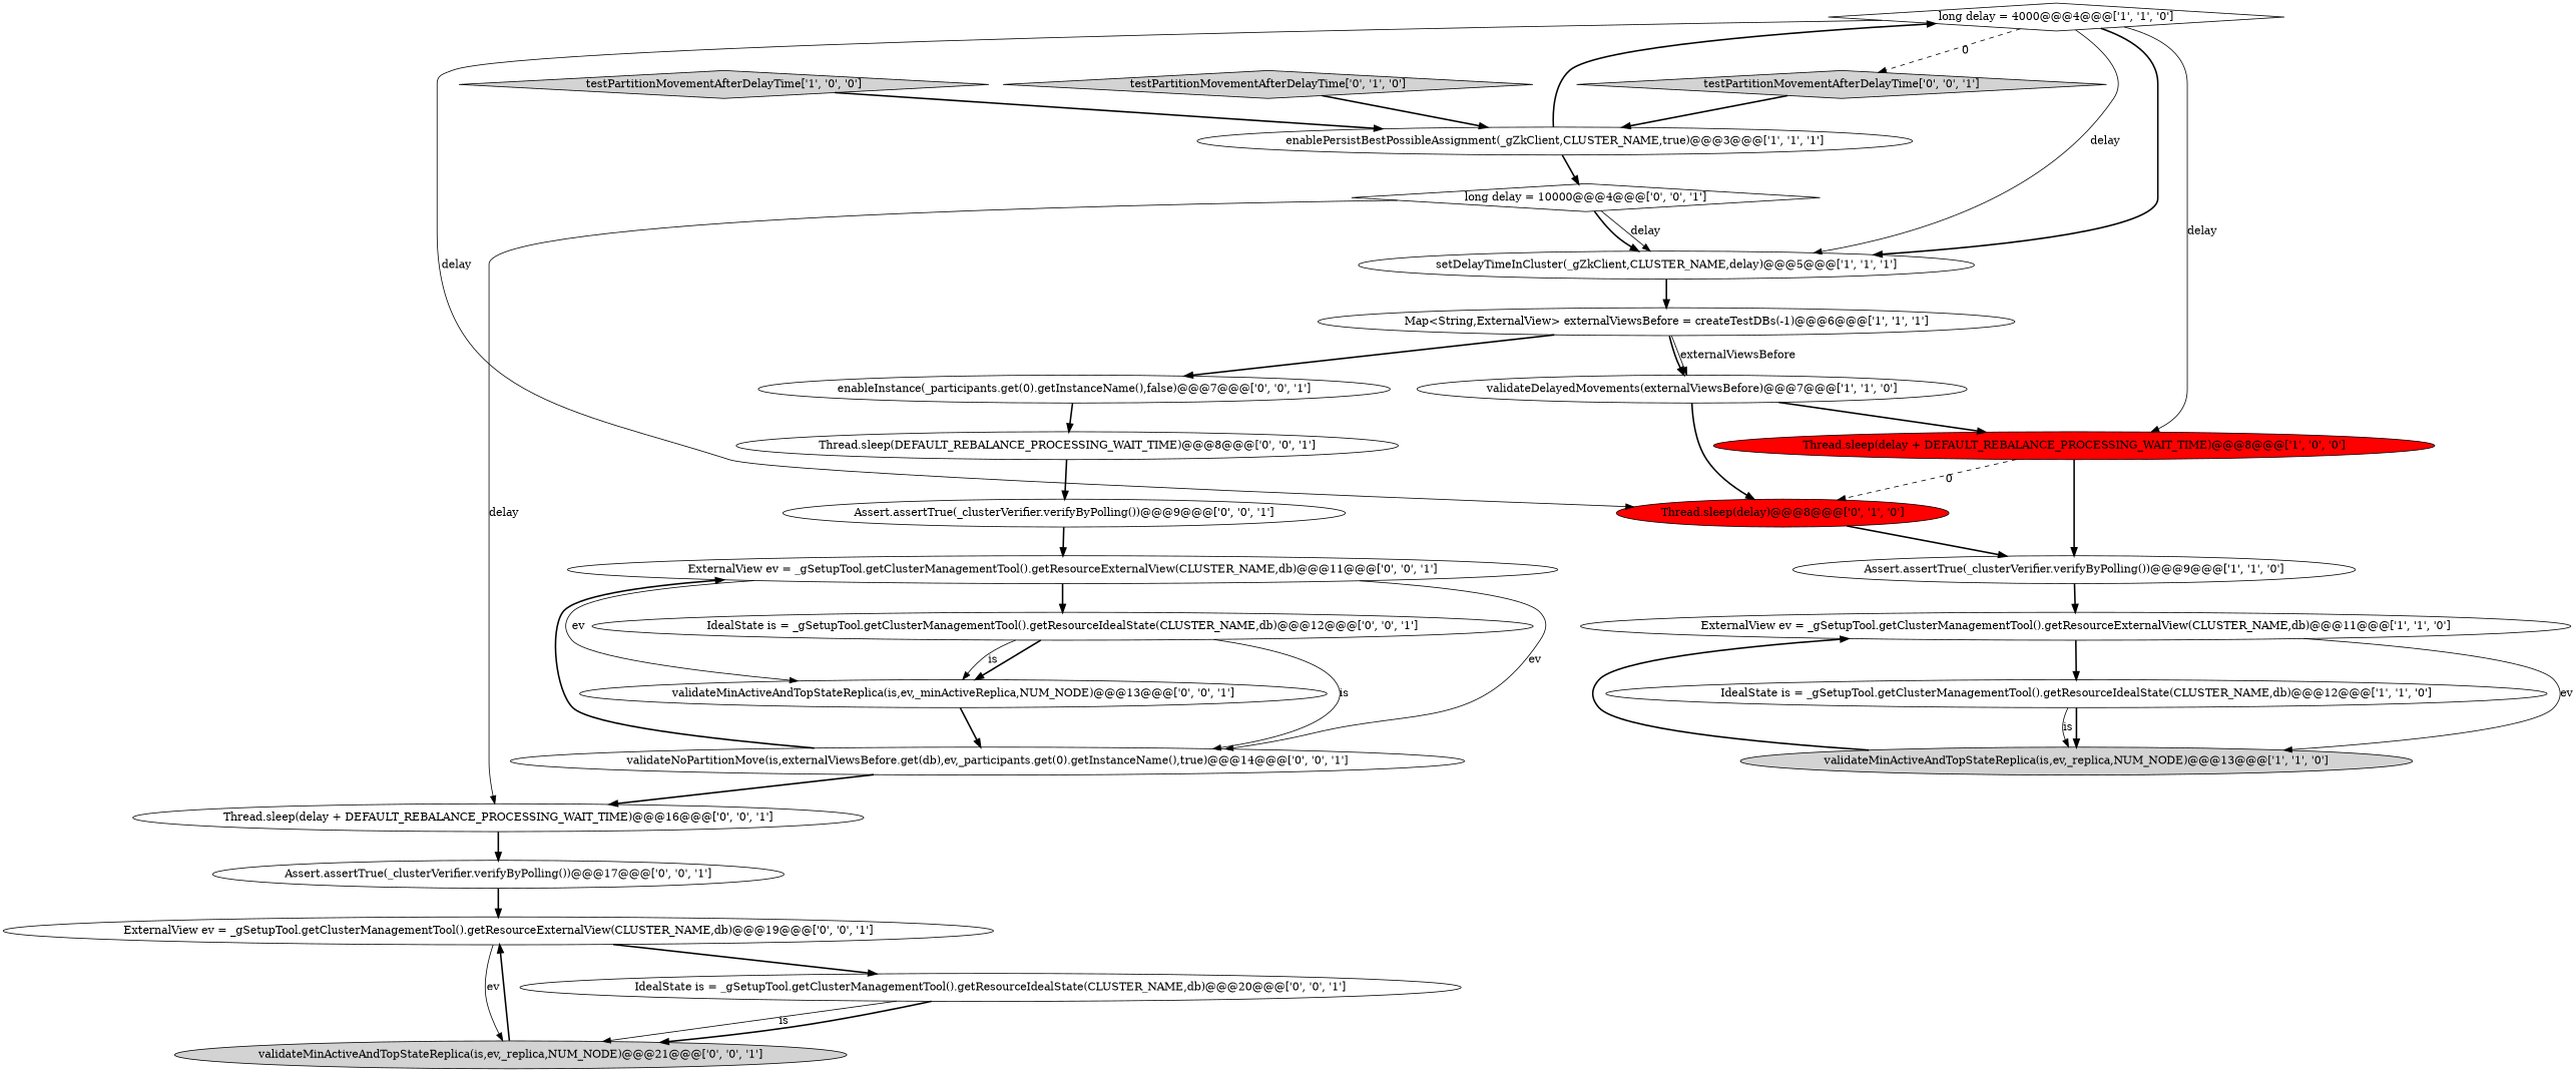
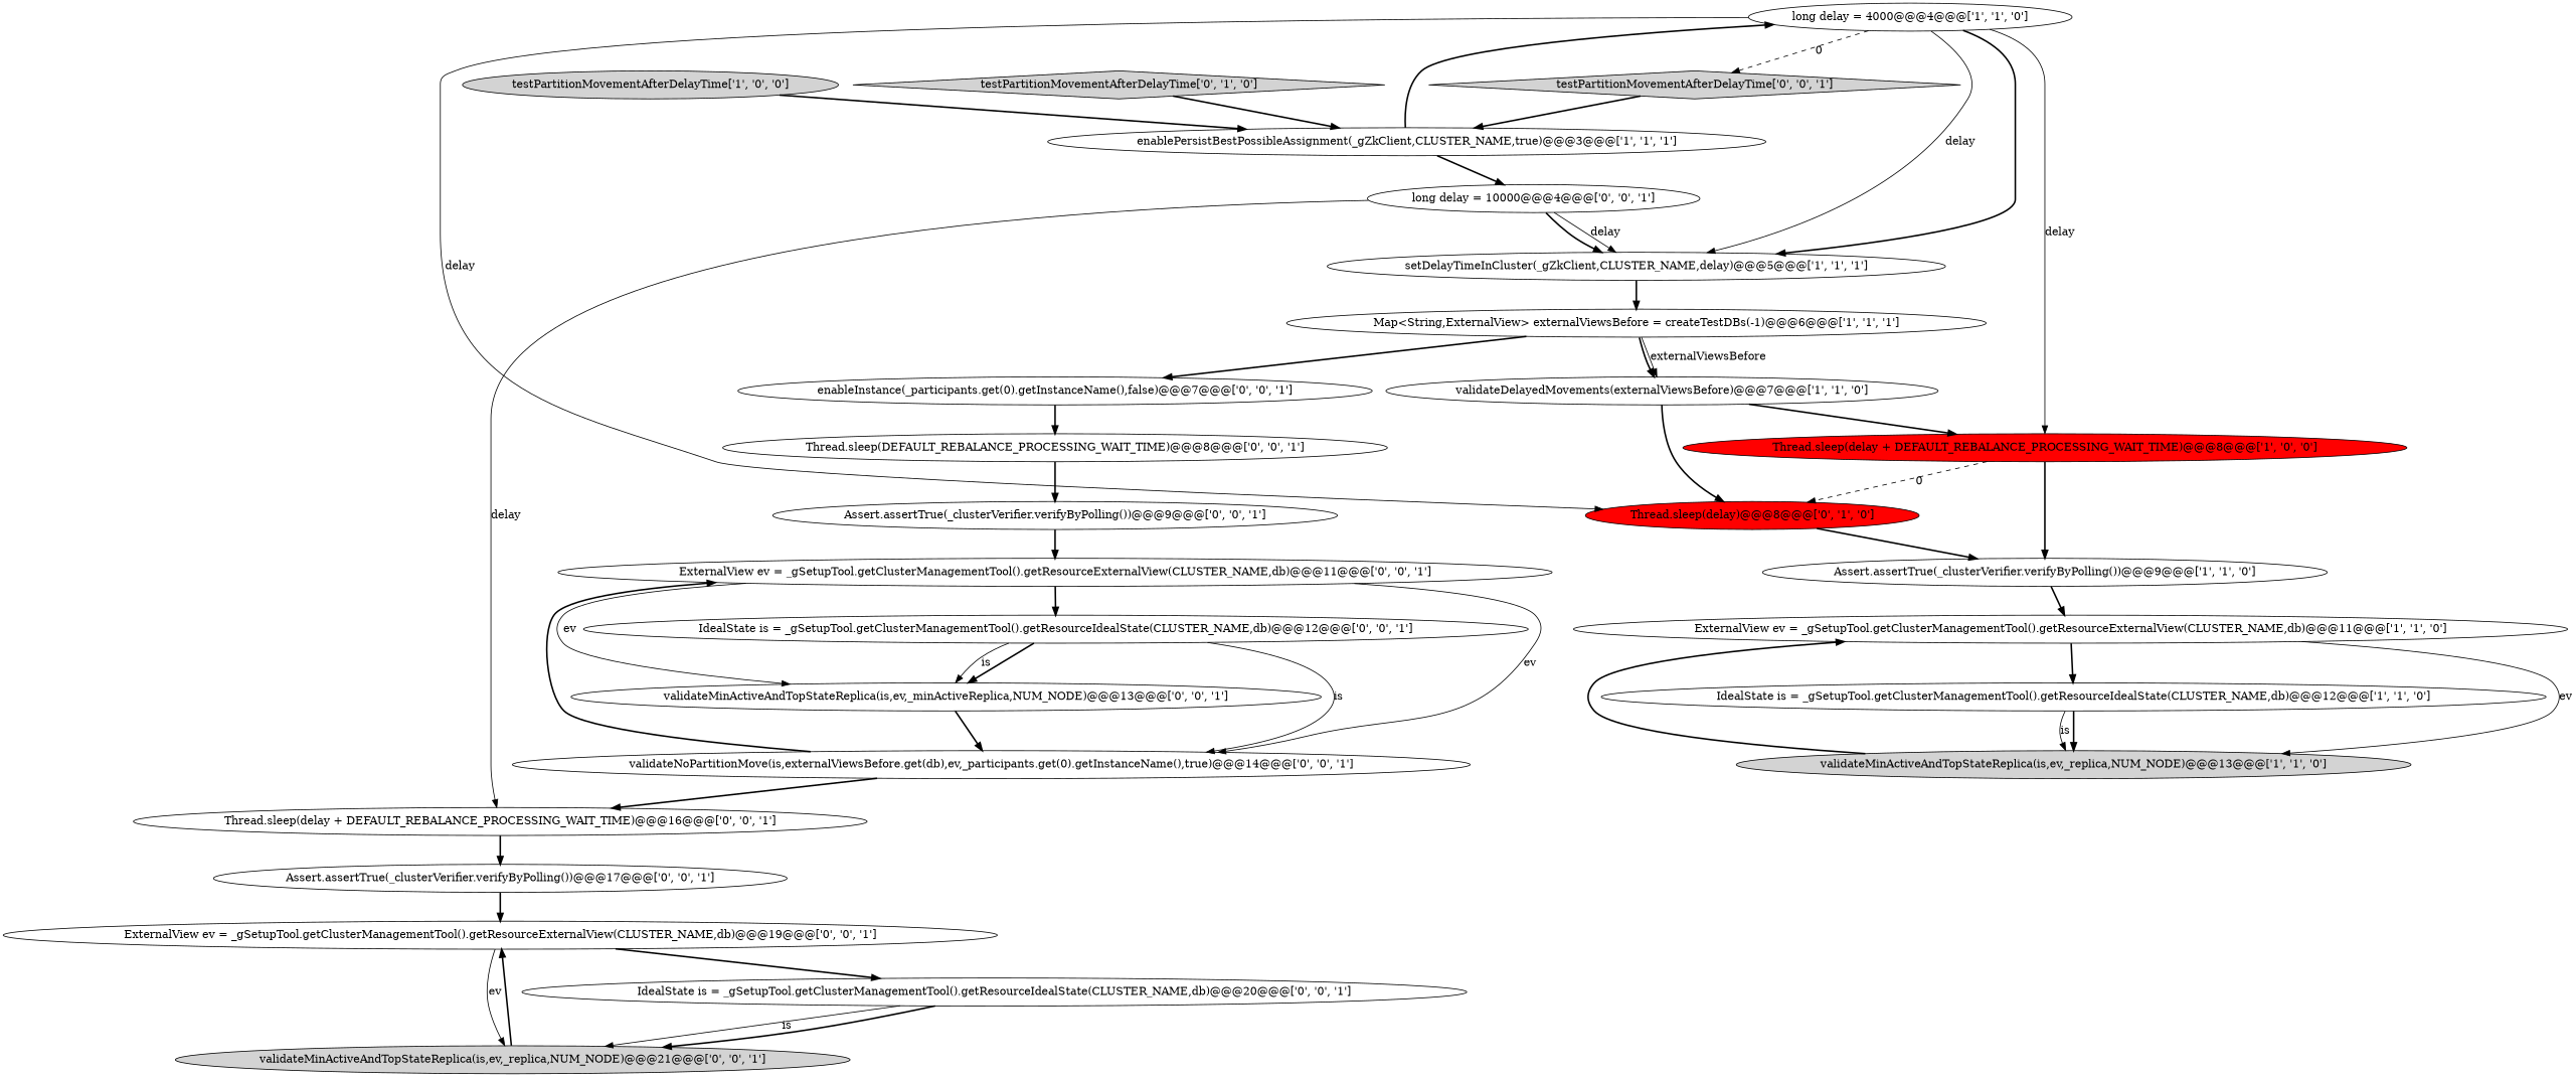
  digraph {
    node [fillcolor=white shape=ellipse style=filled]
    edge [style=bold]
    n1 [label="validateDelayedMovements(externalViewsBefore)@@@7@@@['1', '1', '0']"]
    n2 [fillcolor=red label="Thread.sleep(delay)@@@8@@@['0', '1', '0']"]
    n3 [fillcolor=red label="Thread.sleep(delay + DEFAULT_REBALANCE_PROCESSING_WAIT_TIME)@@@8@@@['1', '0', '0']"]
    n4 [label="Assert.assertTrue(_clusterVerifier.verifyByPolling())@@@9@@@['1', '1', '0']"]
    n5 [label="validateNoPartitionMove(is,externalViewsBefore.get(db),ev,_participants.get(0).getInstanceName(),true)@@@14@@@['0', '0', '1']"]
    n6 [label="ExternalView ev = _gSetupTool.getClusterManagementTool().getResourceExternalView(CLUSTER_NAME,db)@@@11@@@['0', '0', '1']"]
    n7 [label="Thread.sleep(delay + DEFAULT_REBALANCE_PROCESSING_WAIT_TIME)@@@16@@@['0', '0', '1']"]
    n8 [label="IdealState is = _gSetupTool.getClusterManagementTool().getResourceIdealState(CLUSTER_NAME,db)@@@12@@@['0', '0', '1']"]
    n9 [label="validateMinActiveAndTopStateReplica(is,ev,_minActiveReplica,NUM_NODE)@@@13@@@['0', '0', '1']"]
    n10 [label="Assert.assertTrue(_clusterVerifier.verifyByPolling())@@@17@@@['0', '0', '1']"]
    n11 [label="enablePersistBestPossibleAssignment(_gZkClient,CLUSTER_NAME,true)@@@3@@@['1', '1', '1']"]
-   n12 [label="long delay = 10000@@@4@@@['0', '0', '1']" shape=diamond]
-   n13 [label="long delay = 4000@@@4@@@['1', '1', '0']" shape=diamond]
+   n12 [label="long delay = 10000@@@4@@@['0', '0', '1']"]
+   n13 [label="long delay = 4000@@@4@@@['1', '1', '0']"]
    n14 [label="setDelayTimeInCluster(_gZkClient,CLUSTER_NAME,delay)@@@5@@@['1', '1', '1']"]
    n15 [fillcolor=lightgray label="testPartitionMovementAfterDelayTime['0', '0', '1']" shape=diamond]
    n16 [label="ExternalView ev = _gSetupTool.getClusterManagementTool().getResourceExternalView(CLUSTER_NAME,db)@@@11@@@['1', '1', '0']"]
    n17 [fillcolor=lightgray label="validateMinActiveAndTopStateReplica(is,ev,_replica,NUM_NODE)@@@13@@@['1', '1', '0']"]
    n18 [label="IdealState is = _gSetupTool.getClusterManagementTool().getResourceIdealState(CLUSTER_NAME,db)@@@12@@@['1', '1', '0']"]
    n19 [fillcolor=lightgray label="validateMinActiveAndTopStateReplica(is,ev,_replica,NUM_NODE)@@@21@@@['0', '0', '1']"]
    n20 [label="ExternalView ev = _gSetupTool.getClusterManagementTool().getResourceExternalView(CLUSTER_NAME,db)@@@19@@@['0', '0', '1']"]
    n21 [label="IdealState is = _gSetupTool.getClusterManagementTool().getResourceIdealState(CLUSTER_NAME,db)@@@20@@@['0', '0', '1']"]
    n22 [label="Map<String,ExternalView> externalViewsBefore = createTestDBs(-1)@@@6@@@['1', '1', '1']"]
    n23 [label="Assert.assertTrue(_clusterVerifier.verifyByPolling())@@@9@@@['0', '0', '1']"]
    n24 [label="enableInstance(_participants.get(0).getInstanceName(),false)@@@7@@@['0', '0', '1']"]
    n25 [label="Thread.sleep(DEFAULT_REBALANCE_PROCESSING_WAIT_TIME)@@@8@@@['0', '0', '1']"]
-   n26 [fillcolor=lightgray label="testPartitionMovementAfterDelayTime['1', '0', '0']" shape=diamond]
+   n26 [fillcolor=lightgray label="testPartitionMovementAfterDelayTime['1', '0', '0']"]
    n27 [fillcolor=lightgray label="testPartitionMovementAfterDelayTime['0', '1', '0']" shape=diamond]
    n1 -> n2
    n1 -> n3
    n2 -> n4
    n3 -> n2 [label=0 style=dashed]
    n3 -> n4
    n4 -> n16
    n5 -> n6
    n5 -> n7
    n6 -> n5 [label=ev style=solid]
    n6 -> n8
    n6 -> n9 [label=ev style=solid]
    n7 -> n10
    n8 -> n5 [label=is style=solid]
    n8 -> n9
    n8 -> n9 [label=is style=solid]
    n9 -> n5
    n10 -> n20
    n11 -> n12
    n11 -> n13
    n12 -> n7 [label=delay style=solid]
    n12 -> n14 [label=delay style=solid]
    n12 -> n14
    n13 -> n2 [label=delay style=solid]
    n13 -> n3 [label=delay style=solid]
    n13 -> n14 [label=delay style=solid]
    n13 -> n14
    n13 -> n15 [label=0 style=dashed]
    n14 -> n22
    n15 -> n11
    n16 -> n17 [label=ev style=solid]
    n16 -> n18
    n17 -> n16
    n18 -> n17
    n18 -> n17 [label=is style=solid]
    n19 -> n20
    n20 -> n19 [label=ev style=solid]
    n20 -> n21
    n21 -> n19 [label=is style=solid]
    n21 -> n19
    n22 -> n1 [label=externalViewsBefore style=solid]
    n22 -> n1
    n22 -> n24
    n23 -> n6
    n24 -> n25
    n25 -> n23
    n26 -> n11
    n27 -> n11
  }
